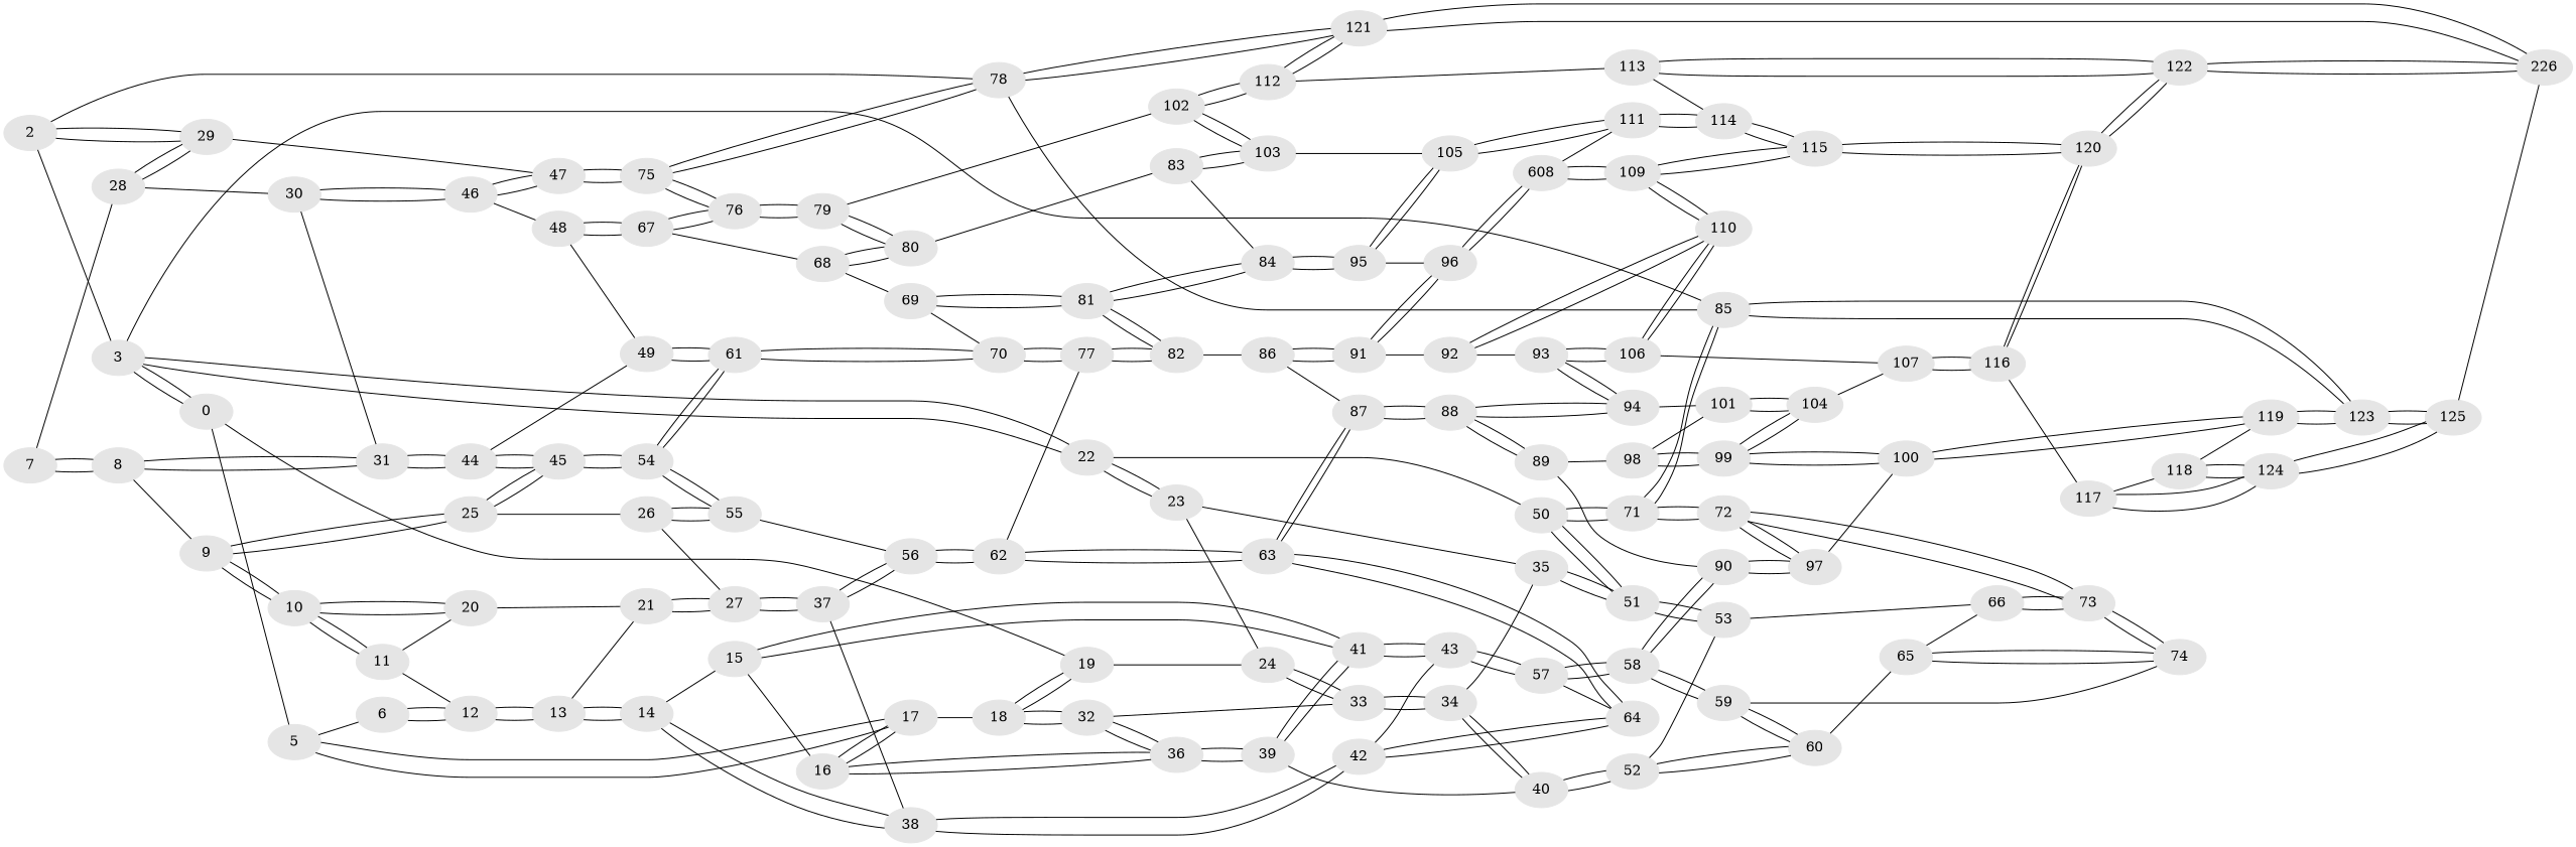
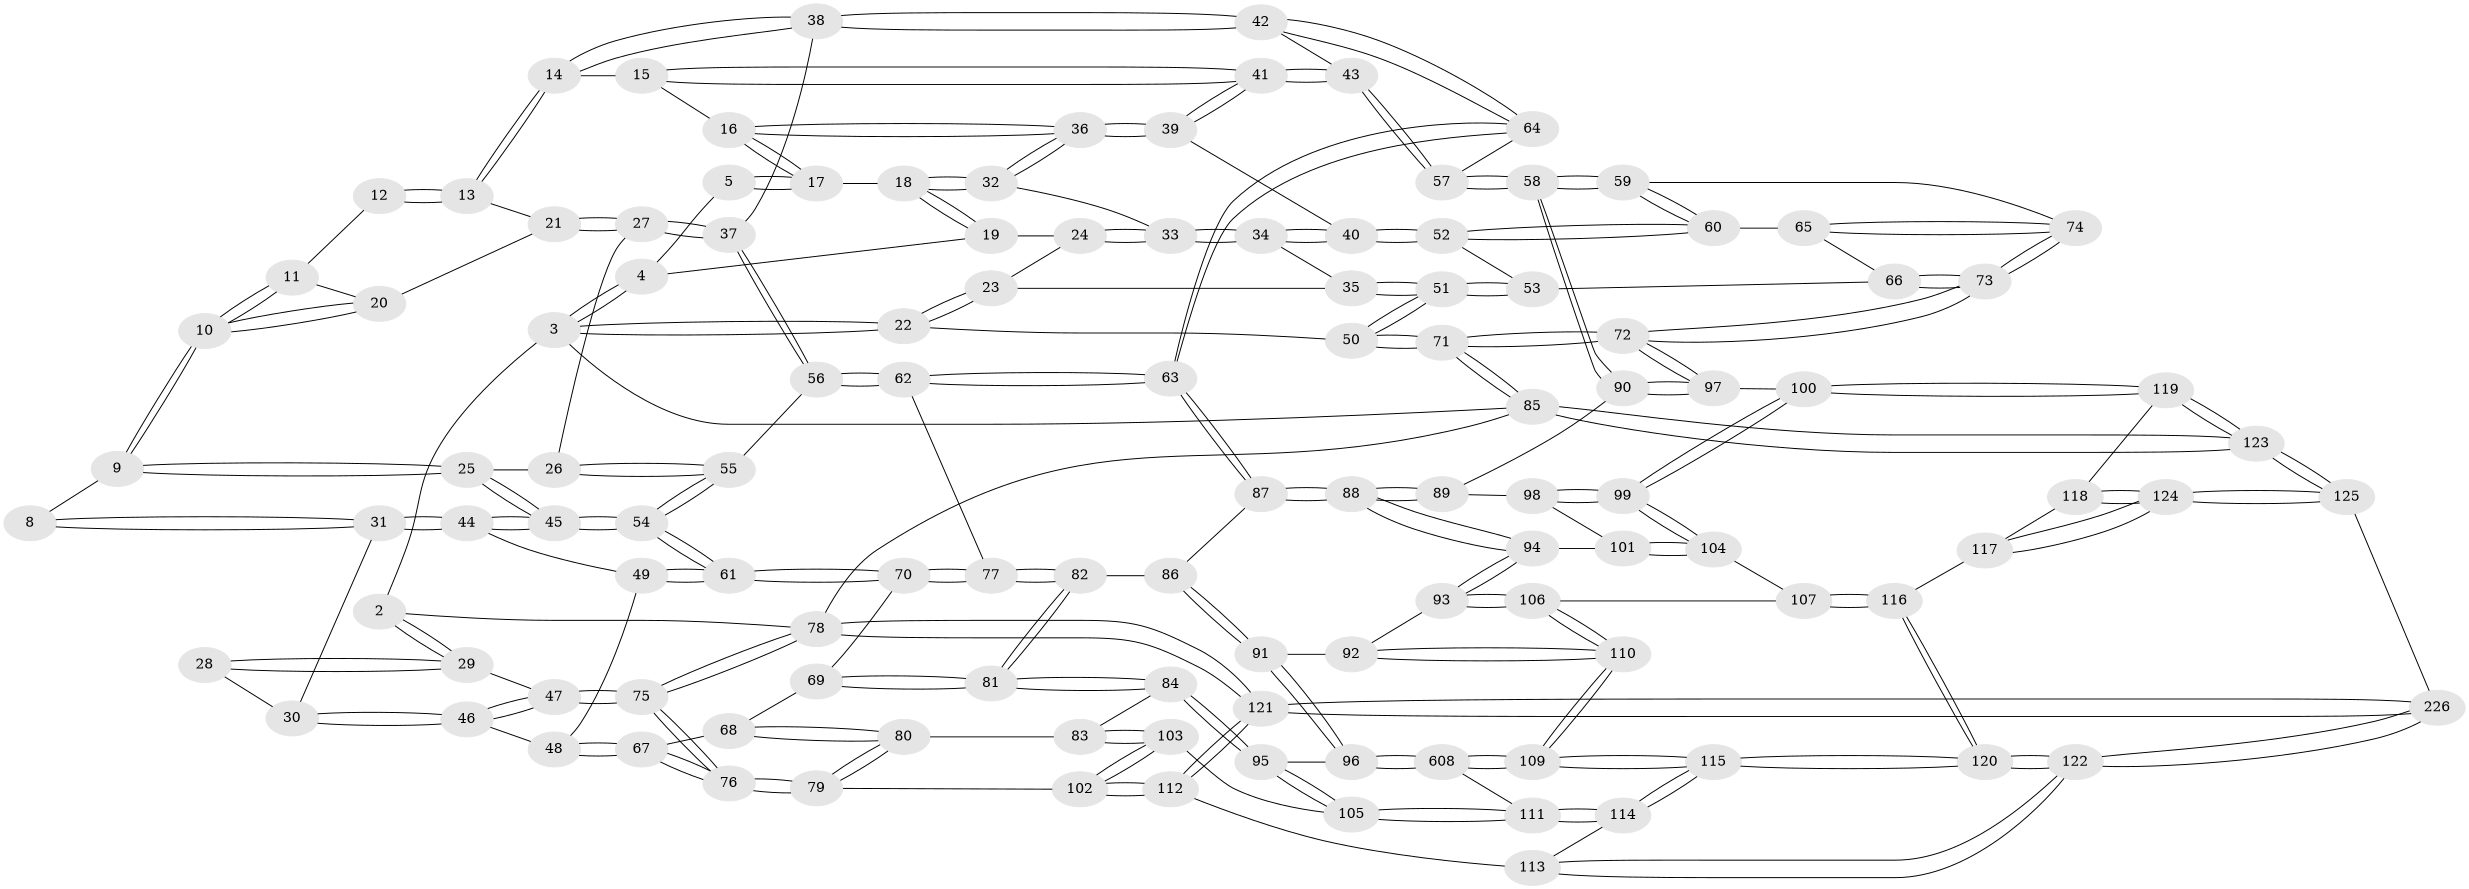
  graph {
    rankdir=LR
    node [color=gray90 style=filled]
    2
    3
    29
    78
-   7
    8
    28
-   4 [label=0]
+   4
    22
    85
    47
    121
    5
    19
    23
    50
    123
-   6
    17
    24
    12
    18
    13
    9
    31
    30
    10
    25
    44
    11
    20
    26
    45
    21
    14
    15
    38
    27
    16
    41
    42
    36
    43
    39
    32
    33
    37
    35
    51
    71
    34
    55
    54
    56
    46
    75
    48
    49
    40
    52
    53
    62
    64
    60
    57
    58
    61
    67
    76
    68
    70
    72
    66
    65
    73
    63
    77
    59
    90
    74
    97
    87
    82
    88
    69
    80
    79
    81
    83
    84
    100
    102
    86
    n94 [label=226]
    103
    112
    95
    91
    105
    96
    125
    92
    89
    94
    98
    101
    99
    93
    110
    n110 [label=608]
    106
    107
    104
    111
    109
    119
    113
    116
    114
    120
    117
    115
    122
    118
    124
    2 -- 3
    2 -- 29
    2 -- 29
    2 -- 78
    3 -- 4
    3 -- 4
    3 -- 22
    3 -- 22
    3 -- 85
    29 -- 47
    78 -- 85
    78 -- 121
    78 -- 121
-   7 -- 8
-   7 -- 8
-   7 -- 28
    8 -- 9
    8 -- 31
    8 -- 31
    28 -- 29
    28 -- 29
    28 -- 30
    4 -- 5
    4 -- 19
    22 -- 23
    22 -- 23
    22 -- 50
    85 -- 123
    85 -- 123
    47 -- 75
    47 -- 75
    121 -- n94
    121 -- n94
-   5 -- 6
    5 -- 17
    5 -- 17
    19 -- 24
    23 -- 24
    23 -- 35
    50 -- 51
    50 -- 51
    50 -- 71
    50 -- 71
    123 -- 125
    123 -- 125
-   6 -- 12
-   6 -- 12
    17 -- 18
    24 -- 33
    24 -- 33
    12 -- 13
    12 -- 13
    18 -- 19
    18 -- 19
    18 -- 32
    18 -- 32
    13 -- 21
    13 -- 14
    13 -- 14
    9 -- 10
    9 -- 10
    9 -- 25
    9 -- 25
    31 -- 44
    31 -- 44
    30 -- 31
    30 -- 46
    30 -- 46
    10 -- 11
    10 -- 11
    10 -- 20
    10 -- 20
    25 -- 26
    25 -- 45
    25 -- 45
    44 -- 45
    44 -- 45
    44 -- 49
    11 -- 12
    11 -- 20
    20 -- 21
    26 -- 27
    26 -- 55
    26 -- 55
    45 -- 54
    45 -- 54
    21 -- 27
    21 -- 27
    14 -- 15
    14 -- 38
    14 -- 38
    15 -- 16
    15 -- 41
    15 -- 41
    38 -- 42
    38 -- 42
    27 -- 37
    27 -- 37
    16 -- 17
    16 -- 17
    16 -- 36
    16 -- 36
    41 -- 43
    41 -- 43
    42 -- 43
    42 -- 64
    42 -- 64
    36 -- 39
    36 -- 39
    43 -- 57
    43 -- 57
    39 -- 41
    39 -- 41
    39 -- 40
    32 -- 36
    32 -- 36
    32 -- 33
    33 -- 34
    33 -- 34
    37 -- 38
    37 -- 56
    37 -- 56
    35 -- 51
    35 -- 51
    51 -- 53
    51 -- 53
    71 -- 85
    71 -- 85
    71 -- 72
    71 -- 72
    34 -- 35
    34 -- 40
    34 -- 40
    55 -- 56
    54 -- 55
    54 -- 55
    54 -- 61
    54 -- 61
    56 -- 62
    56 -- 62
    46 -- 47
    46 -- 47
    46 -- 48
    75 -- 78
    75 -- 78
    75 -- 76
    75 -- 76
    48 -- 49
    48 -- 67
    48 -- 67
    49 -- 61
    49 -- 61
    40 -- 52
    40 -- 52
    52 -- 53
    52 -- 60
    52 -- 60
    53 -- 66
    62 -- 63
    62 -- 63
    62 -- 77
    60 -- 65
    57 -- 64
    57 -- 58
    57 -- 58
    58 -- 59
    58 -- 59
    58 -- 90
    58 -- 90
    61 -- 70
    61 -- 70
    67 -- 76
    67 -- 76
    67 -- 68
    76 -- 79
    76 -- 79
    68 -- 69
    68 -- 80
    68 -- 80
    70 -- 77
    70 -- 77
    72 -- 73
    72 -- 73
    72 -- 97
    72 -- 97
    66 -- 73
    66 -- 73
    65 -- 66
    65 -- 74
    65 -- 74
    73 -- 74
    73 -- 74
    63 -- 64
    63 -- 64
    63 -- 87
    63 -- 87
    77 -- 82
    77 -- 82
    59 -- 60
    59 -- 60
    59 -- 74
    90 -- 97
    90 -- 97
    97 -- 100
    87 -- 88
    87 -- 88
    82 -- 86
    88 -- 89
    88 -- 89
    88 -- 94
    88 -- 94
    69 -- 70
    69 -- 81
    69 -- 81
    80 -- 83
    79 -- 80
    79 -- 80
    79 -- 102
    81 -- 82
    81 -- 82
    81 -- 84
    81 -- 84
    83 -- 84
    83 -- 103
    83 -- 103
    84 -- 95
    84 -- 95
    100 -- 119
    100 -- 119
    102 -- 103
    102 -- 103
    102 -- 112
    102 -- 112
    86 -- 87
    86 -- 91
    86 -- 91
    103 -- 105
    112 -- 121
    112 -- 121
    112 -- 113
    95 -- 105
    95 -- 105
    95 -- 96
    91 -- 96
    91 -- 96
    91 -- 92
    105 -- 111
    105 -- 111
    96 -- n110
    96 -- n110
    125 -- n94
    92 -- 93
    92 -- 110
    92 -- 110
    89 -- 90
    89 -- 98
    94 -- 101
    98 -- 101
    98 -- 99
    98 -- 99
    101 -- 104
    101 -- 104
    99 -- 100
    99 -- 100
    99 -- 104
    99 -- 104
    93 -- 94
    93 -- 94
    93 -- 106
    93 -- 106
    n110 -- 111
    n110 -- 109
    n110 -- 109
    106 -- 110
    106 -- 110
    106 -- 107
    107 -- 116
    107 -- 116
    104 -- 107
    111 -- 114
    111 -- 114
    109 -- 110
    109 -- 110
    109 -- 115
    109 -- 115
    119 -- 123
    119 -- 123
    113 -- 114
    113 -- 122
    113 -- 122
    116 -- 120
    116 -- 120
    116 -- 117
    114 -- 115
    114 -- 115
    120 -- 122
    120 -- 122
    117 -- 118
    117 -- 124
    117 -- 124
    115 -- 120
    115 -- 120
    122 -- n94
    122 -- n94
    118 -- 119
    118 -- 124
    118 -- 124
    124 -- 125
    124 -- 125
  }
